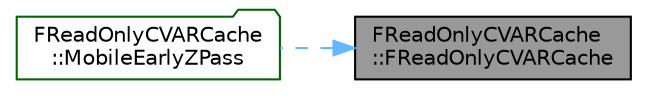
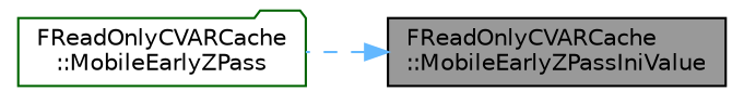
  digraph {
    rankdir=RL
    node [fontname=Helvetica fontsize=10 style=filled]
-   n1 [color=black fillcolor=grey60 fontcolor=black height=0.2 label="FReadOnlyCVARCache\l::FReadOnlyCVARCache" shape=box width=0.4]
+   n1 [color=black fillcolor=grey60 fontcolor=black height=0.2 label="FReadOnlyCVARCache\l::MobileEarlyZPassIniValue" shape=box width=0.4]
    n2 [color=darkgreen fillcolor=white height=0.2 label="FReadOnlyCVARCache\l::MobileEarlyZPass" shape=folder width=0.4]
    n1 -> n2 [color=steelblue1 dir=back fontname=Helvetica fontsize=10 labelfontname=Helvetica labelfontsize=10 style=dashed]
  }
